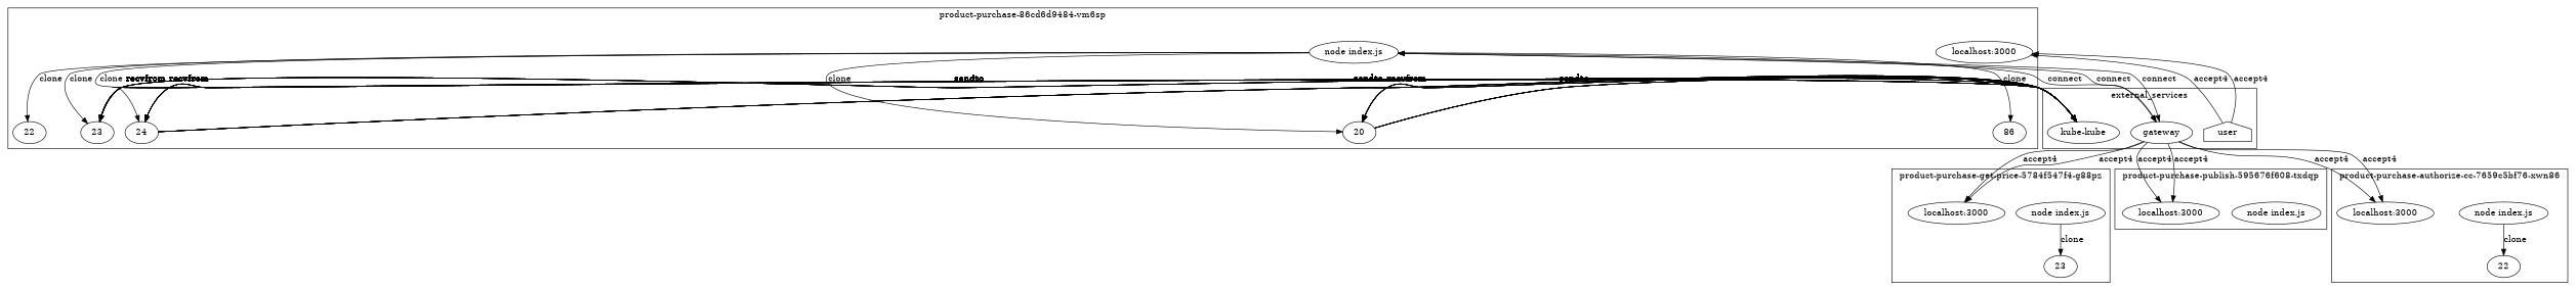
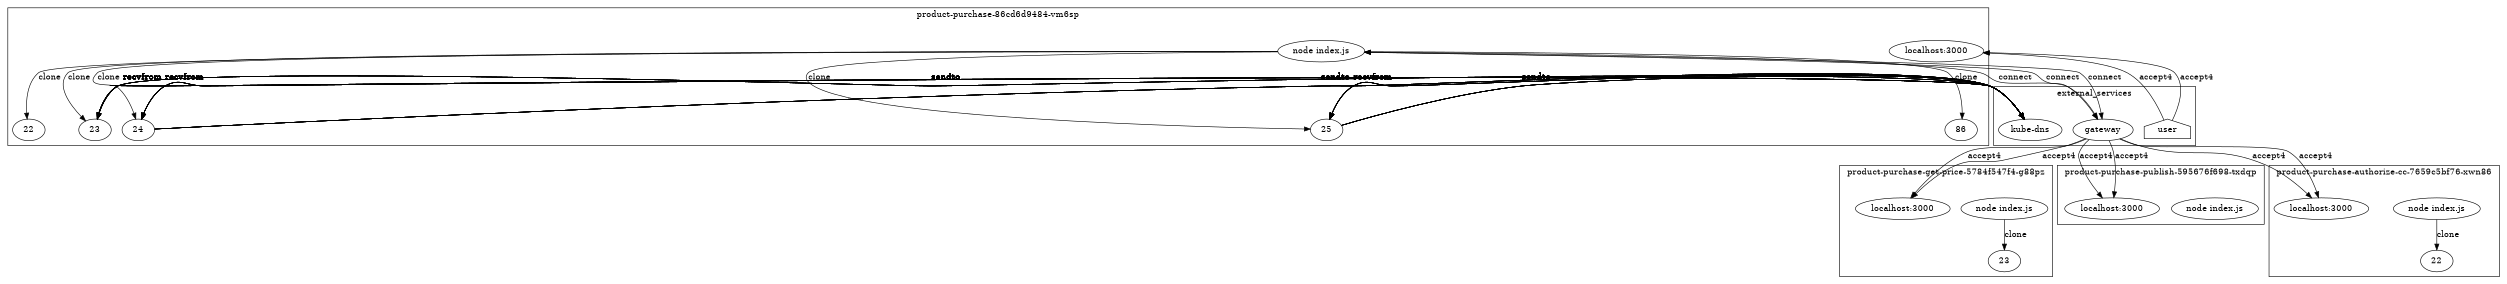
  digraph {
    n1 [label="node index.js"]
    n2 [label=22]
    n3 [label=23]
    n4 [label=24]
-   n5 [label=20]
+   n5 [label=25]
    n6 [label=86]
    n7 [label="localhost:3000"]
    n8 [label="node index.js"]
    n9 [label=23]
    n10 [label="localhost:3000"]
    n11 [label="node index.js"]
    n12 [label="localhost:3000"]
    n13 [label="node index.js"]
    n14 [label=22]
    n15 [label="localhost:3000"]
    n16 [label=gateway]
-   n17 [label="kube-kube"]
+   n17 [label="kube-dns"]
    user [shape=house]
    subgraph cluster_1 {
      label=" product-purchase-86cd6d9484-vm6sp "
      n1
      n2
      n3
      n4
      n5
      n6
      n7
    }
    subgraph cluster_2 {
      label=" product-purchase-get-price-5784f547f4-g88pz "
      n8
      n9
      n10
    }
    subgraph cluster_3 {
-     label=" product-purchase-publish-595676f608-txdqp "
+     label=" product-purchase-publish-595676f698-txdqp "
      n11
      n12
    }
    subgraph cluster_4 {
      label=" product-purchase-authorize-cc-7659c5bf76-xwn86 "
      n13
      n14
      n15
    }
    subgraph cluster_5 {
      label=external_services
      n16
      n17
      user
    }
    n1 -> n2 [label=clone]
    n1 -> n3 [label=clone]
    n1 -> n4 [label=clone]
    n1 -> n5 [label=clone]
    n1 -> n6 [label=clone]
    n1 -> n16 [dir=both label=connect]
    n1 -> n16 [dir=both label=connect]
    n1 -> n16 [dir=both label=connect]
    n3 -> n17 [label=sendto]
    n3 -> n17 [label=sendto]
    n3 -> n17 [label=sendto]
    n3 -> n17 [label=sendto]
    n3 -> n17 [label=sendto]
    n3 -> n17 [label=sendto]
    n3 -> n17 [label=sendto]
    n3 -> n17 [label=sendto]
    n4 -> n17 [label=sendto]
    n4 -> n17 [label=sendto]
    n4 -> n17 [label=sendto]
    n4 -> n17 [label=sendto]
    n4 -> n17 [label=sendto]
    n4 -> n17 [label=sendto]
    n4 -> n17 [label=sendto]
    n4 -> n17 [label=sendto]
    n5 -> n17 [label=sendto]
    n5 -> n17 [label=sendto]
    n5 -> n17 [label=sendto]
    n5 -> n17 [label=sendto]
    n5 -> n17 [label=sendto]
    n5 -> n17 [label=sendto]
    n5 -> n17 [label=sendto]
    n5 -> n17 [label=sendto]
    n8 -> n9 [label=clone]
    n13 -> n14 [label=clone]
    n16 -> n10 [label=accept4]
    n16 -> n10 [label=accept4]
    n16 -> n12 [label=accept4]
    n16 -> n12 [label=accept4]
    n16 -> n15 [label=accept4]
    n16 -> n15 [label=accept4]
    n17 -> n3 [label=recvfrom]
    n17 -> n3 [label=recvfrom]
    n17 -> n3 [label=recvfrom]
    n17 -> n3 [label=recvfrom]
    n17 -> n3 [label=recvfrom]
    n17 -> n3 [label=recvfrom]
    n17 -> n3 [label=recvfrom]
    n17 -> n3 [label=recvfrom]
    n17 -> n4 [label=recvfrom]
    n17 -> n4 [label=recvfrom]
    n17 -> n4 [label=recvfrom]
    n17 -> n4 [label=recvfrom]
    n17 -> n4 [label=recvfrom]
    n17 -> n4 [label=recvfrom]
    n17 -> n4 [label=recvfrom]
    n17 -> n4 [label=recvfrom]
    n17 -> n5 [label=recvfrom]
    n17 -> n5 [label=recvfrom]
    n17 -> n5 [label=recvfrom]
    n17 -> n5 [label=recvfrom]
    n17 -> n5 [label=recvfrom]
    n17 -> n5 [label=recvfrom]
    n17 -> n5 [label=recvfrom]
    n17 -> n5 [label=recvfrom]
    user -> n7 [label=accept4]
    user -> n7 [label=accept4]
  }
